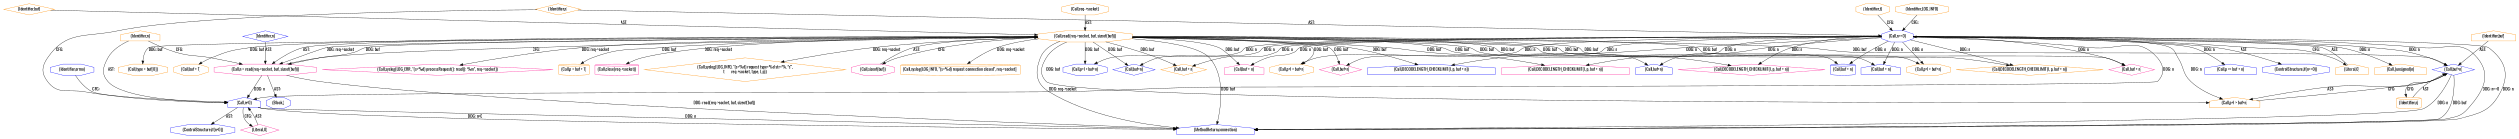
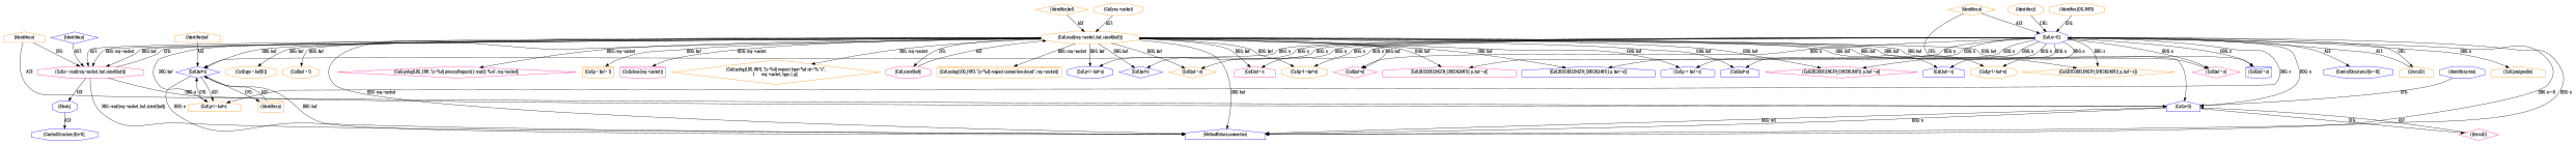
  digraph {
    fontname=Oswald
    node [color=darkorange fontname=Oswald shape=octagon]
    edge [fontname=Oswald]
    n1 [color=blue label="(Call,buf+n)" shape=diamond]
    n2 [label="(Call,p+l > buf+n)" shape=house]
    n3 [label="(Identifier,n)" shape=cylinder]
    n4 [color=blue label="(MethodReturn,connection)" shape=house]
    n5 [label="(Call,read(req->socket, buf, sizeof(buf)))"]
    n6 [color=deeppink label="(Call,n = read(req->socket, buf, sizeof(buf)))"]
    n7 [color=deeppink label="(Call,DECODELENGTH_CHECKLIMIT(l, p, buf + n))" shape=house]
    n8 [color=blue label="(Call,buf+n)" shape=house]
    n9 [color=deeppink label="(Call,DECODELENGTH_CHECKLIMIT(l, p, buf + n))" shape=diamond]
    n10 [color=blue label="(Call,buf + n)" shape=house]
    n11 [label="(Call,p+l > buf+n)"]
    n12 [label="(Call,type = buf[0])"]
    n13 [label="(Call,DECODELENGTH_CHECKLIMIT(l, p, buf + n))" shape=diamond]
    n14 [label="(Call,buf + 1)"]
    n15 [color=deeppink label="(Call,syslog(LOG_ERR, \"(s=%d) processRequest(): read(): %m\", req->socket))" shape=diamond]
    n16 [color=deeppink label="(Call,buf + n)" shape=diamond]
    n17 [color=blue label="(Call,buf + n)" shape=cylinder]
    n18 [color=blue label="(Call,p+l > buf+n)"]
    n19 [label="(Call,p = buf + 1)" shape=cylinder]
    n20 [color=blue label="(Call,buf+n)" shape=diamond]
    n21 [color=deeppink label="(Call,close(req->socket))" shape=cylinder]
    n22 [label="(Call,syslog(LOG_INFO, \"(s=%d) request type=%d str='%.*s'\",\n\t       req->socket, type, l, p))" shape=diamond]
    n23 [label="(Call,buf + n)" shape=diamond]
    n24 [color=deeppink label="(Call,buf + n)" shape=house]
    n25 [label="(Call,p+l > buf+n)"]
    n26 [color=deeppink label="(Call,buf+n)" shape=diamond]
    n27 [color=blue label="(Call,DECODELENGTH_CHECKLIMIT(l, p, buf + n))" shape=house]
    n28 [color=deeppink label="(Call,sizeof(buf))"]
    n29 [color=blue label="(Call,p >= buf + n)" shape=house]
    n30 [label="(Call,syslog(LOG_INFO, \"(s=%d) request connection closed\", req->socket))" shape=cylinder]
    n31 [color=blue label="(Call,n<0)" shape=house]
    n32 [color=blue label="(Block,)"]
    n33 [color=blue label="(Call,n==0)"]
    n34 [color=blue label="(ControlStructure,if(n==0))"]
    n35 [label="(Literal,0)" shape=house]
    n36 [label="(Call,(unsigned)n)" shape=house]
    n37 [color=deeppink label="(Literal,0)" shape=diamond]
    n38 [color=blue label="(ControlStructure,if(n<0))"]
    n39 [label="(Identifier,buf)" shape=diamond]
    n40 [label="(Identifier,n)" shape=house]
    n41 [label="(Identifier,n)" shape=diamond]
    n42 [color=blue label="(Identifier,n)" shape=diamond]
    n43 [label="(Identifier,buf)" shape=house]
    n44 [color=blue label="(Identifier,errno)"]
    n45 [label="(Identifier,t)"]
    n46 [label="(Call,req->socket)"]
    n47 [label="(Identifier,LOG_INFO)"]
    n1 -> n2 [label="AST: "]
    n1 -> n3 [label="CFG: "]
    n1 -> n4 [label="DDG: buf"]
    n1 -> n4 [label="DDG: n"]
    n2 -> n1 [label="CFG: "]
    n3 -> n1 [label="AST: "]
    n5 -> n1 [label="DDG: buf"]
    n5 -> n2 [label="DDG: buf"]
    n5 -> n4 [label="DDG: req->socket"]
    n5 -> n4 [label="DDG: buf"]
    n5 -> n6 [label="AST: "]
    n5 -> n6 [label="DDG: req->socket"]
    n5 -> n6 [label="DDG: buf"]
    n5 -> n7 [label="DDG: buf"]
    n5 -> n8 [label="DDG: buf"]
    n5 -> n9 [label="DDG: buf"]
    n5 -> n10 [label="DDG: buf"]
    n5 -> n11 [label="DDG: buf"]
    n5 -> n12 [label="DDG: buf"]
    n5 -> n13 [label="DDG: buf"]
    n5 -> n14 [label="DDG: buf"]
    n5 -> n15 [label="DDG: req->socket"]
    n5 -> n16 [label="DDG: buf"]
    n5 -> n17 [label="DDG: buf"]
    n5 -> n18 [label="DDG: buf"]
    n5 -> n19 [label="DDG: buf"]
    n5 -> n20 [label="DDG: buf"]
    n5 -> n21 [label="DDG: req->socket"]
    n5 -> n22 [label="DDG: req->socket"]
    n5 -> n23 [label="DDG: buf"]
    n5 -> n24 [label="DDG: buf"]
    n5 -> n25 [label="DDG: buf"]
    n5 -> n26 [label="DDG: buf"]
    n5 -> n27 [label="DDG: buf"]
    n5 -> n28 [label="CFG: "]
+   n5 -> n29 [label="DDG: buf"]
    n5 -> n30 [label="DDG: req->socket"]
    n6 -> n4 [label="DDG: read(req->socket, buf, sizeof(buf))"]
    n6 -> n5 [label="CFG: "]
    n6 -> n31 [label="DDG: n"]
    n6 -> n32 [label="AST: "]
    n28 -> n5 [label="AST: "]
    n31 -> n4 [label="DDG: n<0"]
    n31 -> n4 [label="DDG: n"]
    n31 -> n37 [label="CFG: "]
-   n31 -> n38 [label="AST: "]
+   n32 -> n38 [label="AST: "]
    n33 -> n1 [label="DDG: n"]
    n33 -> n2 [label="DDG: n"]
    n33 -> n4 [label="DDG: n==0"]
    n33 -> n4 [label="DDG: n"]
    n33 -> n7 [label="DDG: n"]
    n33 -> n8 [label="DDG: n"]
    n33 -> n9 [label="DDG: n"]
    n33 -> n10 [label="DDG: n"]
    n33 -> n11 [label="DDG: n"]
    n33 -> n13 [label="DDG: n"]
    n33 -> n16 [label="DDG: n"]
    n33 -> n17 [label="DDG: n"]
    n33 -> n18 [label="DDG: n"]
    n33 -> n20 [label="DDG: n"]
    n33 -> n23 [label="DDG: n"]
    n33 -> n24 [label="DDG: n"]
    n33 -> n25 [label="DDG: n"]
    n33 -> n26 [label="DDG: n"]
    n33 -> n27 [label="DDG: n"]
    n33 -> n29 [label="DDG: n"]
    n33 -> n31 [label="DDG: n"]
    n33 -> n34 [label="AST: "]
    n33 -> n35 [label="CFG: "]
    n33 -> n36 [label="DDG: n"]
    n35 -> n33 [label="AST: "]
    n37 -> n31 [label="AST: "]
    n39 -> n5 [label="AST: "]
    n40 -> n6 [label="CFG: "]
    n40 -> n31 [label="AST: "]
    n41 -> n31 [label="CFG: "]
    n41 -> n33 [label="AST: "]
    n42 -> n6 [label="AST: "]
    n43 -> n1 [label="AST: "]
    n44 -> n31 [label="CFG: "]
    n45 -> n33 [label="CFG: "]
    n46 -> n5 [label="AST: "]
    n47 -> n33 [label="CFG: "]
  }
